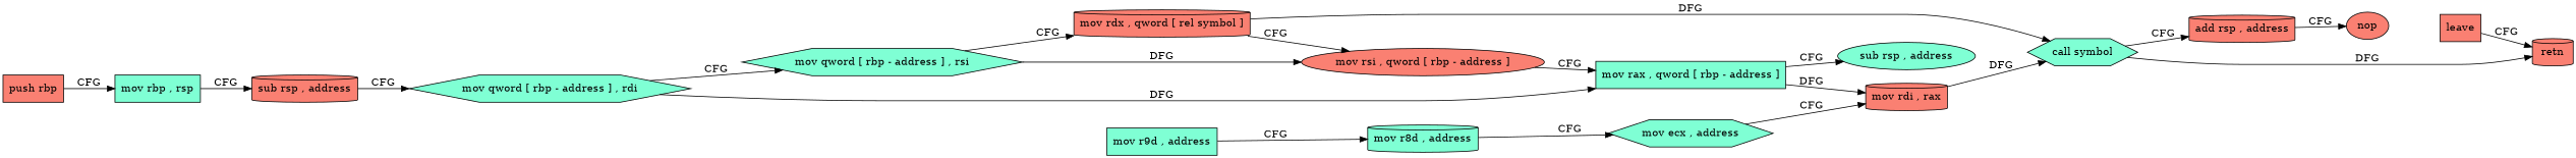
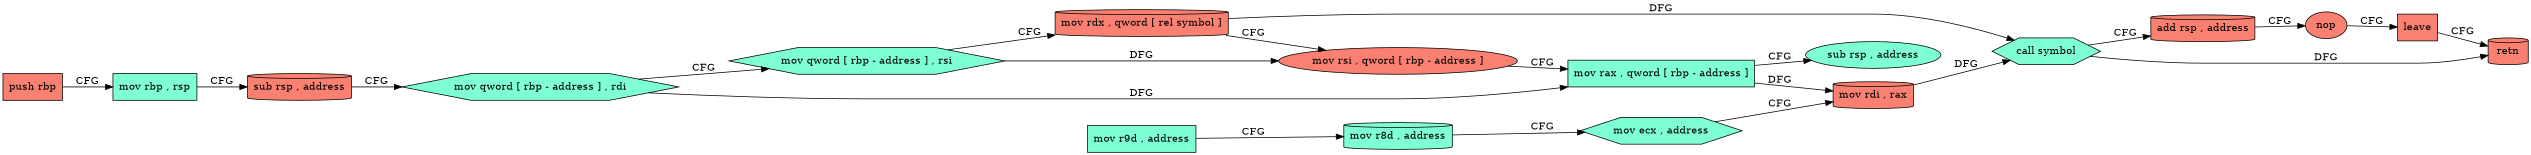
  digraph {
    rankdir=LR
    node [fillcolor=salmon shape=cylinder style=filled]
    n1 [label="push rbp" shape=box]
    n2 [fillcolor=aquamarine label="mov rbp , rsp" shape=box]
    n3 [label="sub rsp , address"]
    n4 [fillcolor=aquamarine label="mov qword [ rbp - address ] , rdi" shape=hexagon]
    n5 [fillcolor=aquamarine label="mov qword [ rbp - address ] , rsi" shape=hexagon]
    n6 [fillcolor=aquamarine label="mov rax , qword [ rbp - address ]" shape=box]
    n7 [label="mov rdx , qword [ rel symbol ]"]
    n8 [label="mov rsi , qword [ rbp - address ]" shape=ellipse]
    n9 [fillcolor=aquamarine label="sub rsp , address" shape=ellipse]
    n10 [label="mov rdi , rax"]
    n11 [fillcolor=aquamarine label="call symbol" shape=hexagon]
    n12 [label="add rsp , address"]
    n13 [label=retn]
    n14 [fillcolor=aquamarine label="mov r9d , address" shape=box]
    n15 [fillcolor=aquamarine label="mov r8d , address"]
    n16 [fillcolor=aquamarine label="mov ecx , address" shape=hexagon]
    n17 [label=nop shape=ellipse]
    n18 [label=leave shape=box]
    n1 -> n2 [label=CFG]
    n2 -> n3 [label=CFG]
    n3 -> n4 [label=CFG]
    n4 -> n5 [label=CFG]
    n4 -> n6 [label=DFG]
    n5 -> n7 [label=CFG]
    n5 -> n8 [label=DFG]
    n6 -> n9 [label=CFG]
    n6 -> n10 [label=DFG]
    n7 -> n8 [label=CFG]
    n7 -> n11 [label=DFG]
    n8 -> n6 [label=CFG]
    n10 -> n11 [label=DFG]
    n11 -> n12 [label=CFG]
    n11 -> n13 [label=DFG]
    n12 -> n17 [label=CFG]
    n14 -> n15 [label=CFG]
    n15 -> n16 [label=CFG]
    n16 -> n10 [label=CFG]
+   n17 -> n18 [label=CFG]
    n18 -> n13 [label=CFG]
  }
